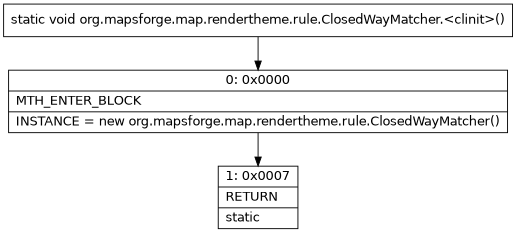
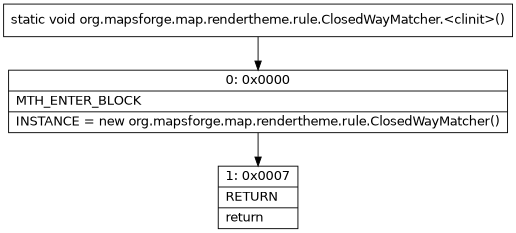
  digraph {
    fontname="DejaVu Sans"
    node [shape=record fontname="DejaVu Sans"]
    edge [fontname="DejaVu Sans"]
    n1 [label="{0\:\ 0x0000|MTH_ENTER_BLOCK\l|INSTANCE = new org.mapsforge.map.rendertheme.rule.ClosedWayMatcher()\l}"]
-   n2 [label="{1\:\ 0x0007|RETURN\l|static\l}"]
+   n2 [label="{1\:\ 0x0007|RETURN\l|return\l}"]
    n3 [label="{static void org.mapsforge.map.rendertheme.rule.ClosedWayMatcher.\<clinit\>() }"]
    n1 -> n2
    n3 -> n1
  }
